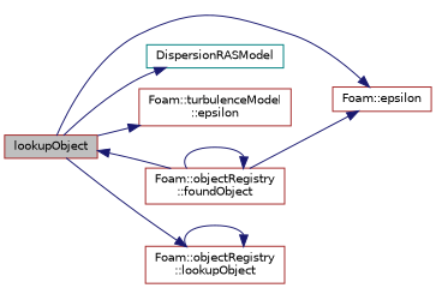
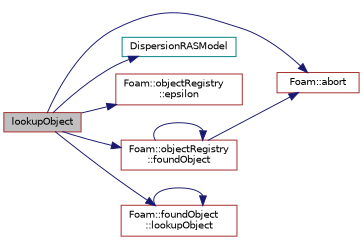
  digraph {
    rankdir=LR
    node [color=brown fontname=Helvetica fontsize=10 shape=record]
    edge [color=midnightblue fontname=Helvetica fontsize=10 labelfontname=Helvetica labelfontsize=10 style=solid]
    n1 [fillcolor=grey75 fontcolor=black height=0.2 label=lookupObject style=filled width=0.4]
-   n2 [height=0.2 label="Foam::epsilon" width=0.4]
+   n2 [height=0.2 label="Foam::abort" width=0.4]
    n3 [color=teal height=0.2 label=DispersionRASModel width=0.4]
-   n4 [height=0.2 label="Foam::turbulenceModel\l::epsilon" width=0.4]
+   n4 [height=0.2 label="Foam::objectRegistry\l::epsilon" width=0.4]
    n5 [height=0.2 label="Foam::objectRegistry\l::foundObject" width=0.4]
-   n6 [height=0.2 label="Foam::objectRegistry\l::lookupObject" width=0.4]
+   n6 [height=0.2 label="Foam::foundObject\l::lookupObject" width=0.4]
    n1 -> n2
    n1 -> n3
    n1 -> n4
-   n5 -> n1
+   n1 -> n5
    n1 -> n6
    n5 -> n2
    n5 -> n5
    n6 -> n6
  }
